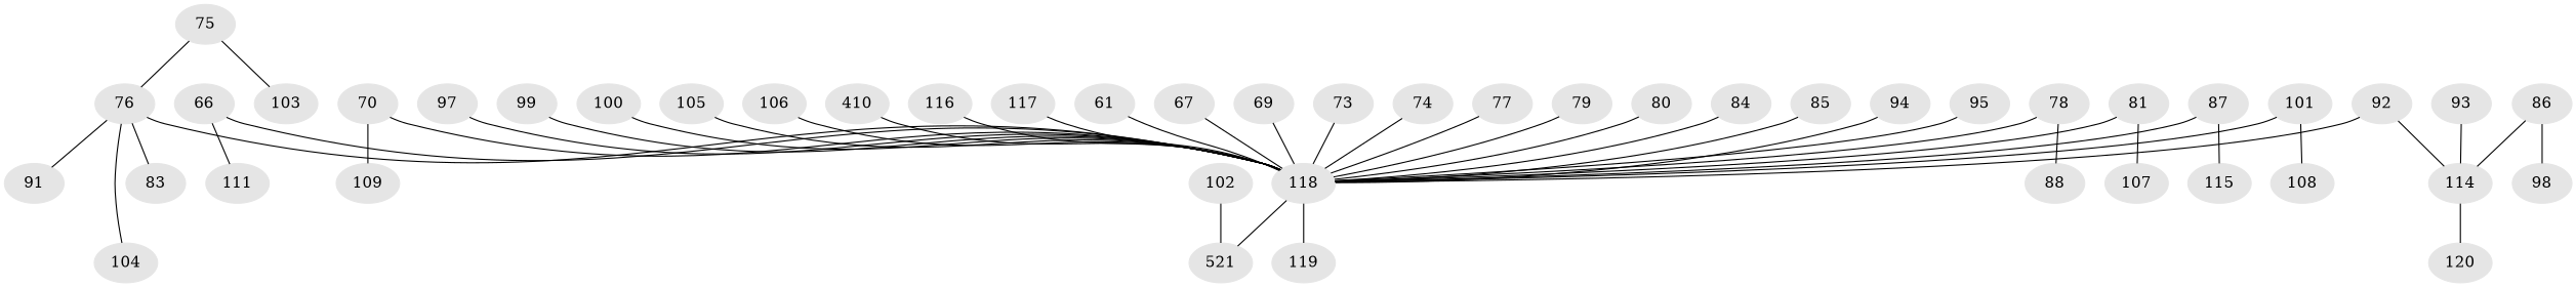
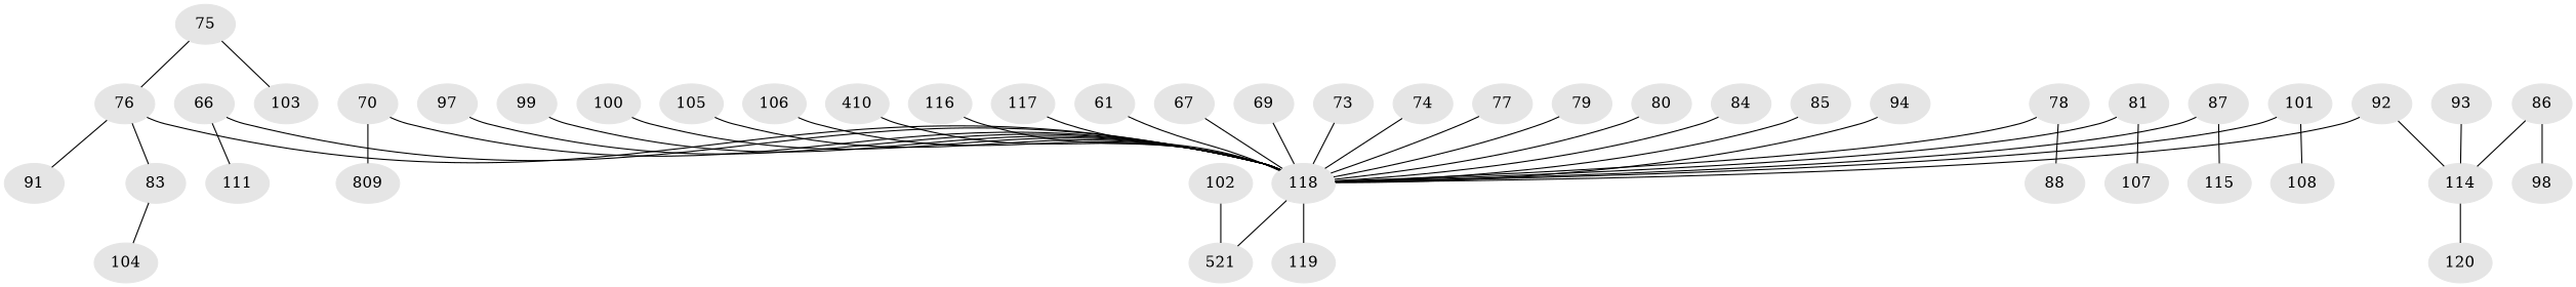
  graph {
    node [color=gray90 style=filled]
    118 [super="+12+64+82+26+31+113+40+43+112+52+53+63"]
    n2 [label=521 super="+89"]
    119
    61
    66 [super="+10"]
    111
    67 [super="+54"]
    69
    70
-   109
+   109 [label=809]
    73
    74
    76 [super="+14+28+65"]
    83
    91
    75
    103
    104
    77
    78
    88
    79
    80 [super="+47"]
    81
    107
    84
    85
    86
    98
    114 [super="+41+56+57+58+72"]
    120
    87 [super="+18+25+33+55"]
    115
    92 [super="+49"]
    93
    94
-   95
    97
    99
    100
    101
    108
    102
    105 [super="+44+51"]
    106
    n46 [label=410]
    116
    117
    118 -- n2
    118 -- 119
    61 -- 118
    66 -- 118
    66 -- 111
    67 -- 118
    69 -- 118
    70 -- 118
    70 -- 109
    73 -- 118
    74 -- 118
    76 -- 118
    76 -- 83
    76 -- 91
-   76 -- 104
+   83 -- 104
    75 -- 76
    75 -- 103
    77 -- 118
    78 -- 118
    78 -- 88
    79 -- 118
    80 -- 118
    81 -- 118
    81 -- 107
    84 -- 118
    85 -- 118
    86 -- 98
    86 -- 114
    114 -- 120
    87 -- 118
    87 -- 115
    92 -- 118
    92 -- 114
    93 -- 114
    94 -- 118
-   95 -- 118
    97 -- 118
    99 -- 118
    100 -- 118
    101 -- 118
    101 -- 108
    102 -- n2
    105 -- 118
    106 -- 118
    n46 -- 118
    116 -- 118
    117 -- 118
  }
